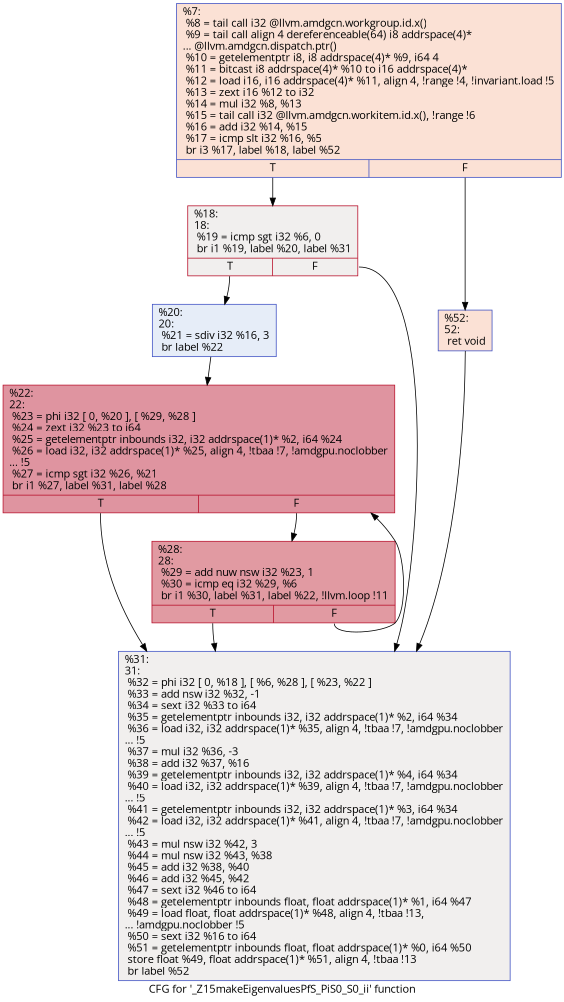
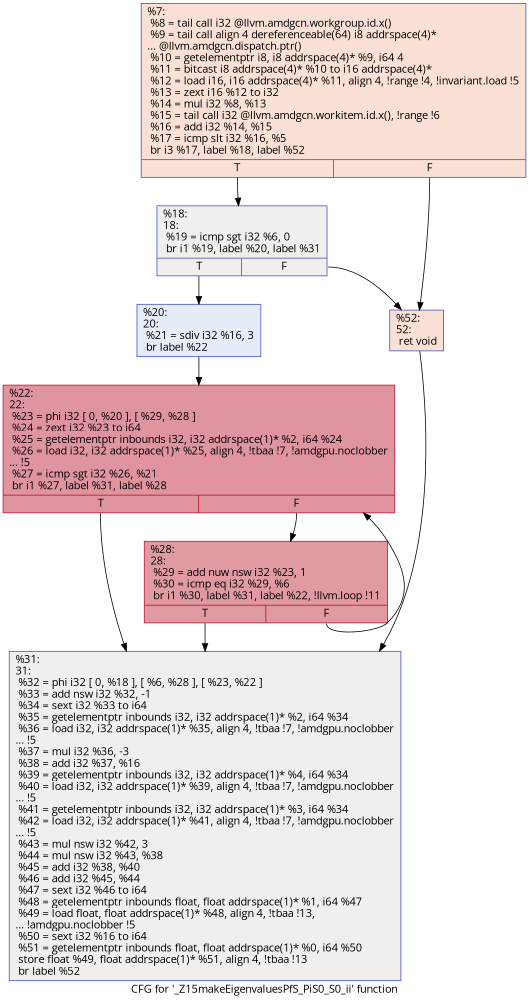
  digraph {
    fontname="Open Sans"
    label="CFG for '_Z15makeEigenvaluesPfS_PiS0_S0_ii' function"
    node [color="#3d50c3ff" fillcolor="#f7bca170" fontname="Open Sans" shape=record style=filled]
    edge [fontname="Open Sans" tailport=s0]
    n1 [label="{%7:\l  %8 = tail call i32 @llvm.amdgcn.workgroup.id.x()\l  %9 = tail call align 4 dereferenceable(64) i8 addrspace(4)*\l... @llvm.amdgcn.dispatch.ptr()\l  %10 = getelementptr i8, i8 addrspace(4)* %9, i64 4\l  %11 = bitcast i8 addrspace(4)* %10 to i16 addrspace(4)*\l  %12 = load i16, i16 addrspace(4)* %11, align 4, !range !4, !invariant.load !5\l  %13 = zext i16 %12 to i32\l  %14 = mul i32 %8, %13\l  %15 = tail call i32 @llvm.amdgcn.workitem.id.x(), !range !6\l  %16 = add i32 %14, %15\l  %17 = icmp slt i32 %16, %5\l  br i3 %17, label %18, label %52\l|{<s0>T|<s1>F}}"]
-   n2 [color="#b70d28ff" fillcolor="#e0dbd870" label="{%18:\l18:                                               \l  %19 = icmp sgt i32 %6, 0\l  br i1 %19, label %20, label %31\l|{<s0>T|<s1>F}}"]
+   n2 [fillcolor="#e0dbd870" label="{%18:\l18:                                               \l  %19 = icmp sgt i32 %6, 0\l  br i1 %19, label %20, label %31\l|{<s0>T|<s1>F}}"]
    n3 [label="{%52:\l52:                                               \l  ret void\l}"]
    n4 [fillcolor="#c7d7f070" label="{%20:\l20:                                               \l  %21 = sdiv i32 %16, 3\l  br label %22\l}"]
-   n5 [fillcolor="#e0dbd870" label="{%31:\l31:                                               \l  %32 = phi i32 [ 0, %18 ], [ %6, %28 ], [ %23, %22 ]\l  %33 = add nsw i32 %32, -1\l  %34 = sext i32 %33 to i64\l  %35 = getelementptr inbounds i32, i32 addrspace(1)* %2, i64 %34\l  %36 = load i32, i32 addrspace(1)* %35, align 4, !tbaa !7, !amdgpu.noclobber\l... !5\l  %37 = mul i32 %36, -3\l  %38 = add i32 %37, %16\l  %39 = getelementptr inbounds i32, i32 addrspace(1)* %4, i64 %34\l  %40 = load i32, i32 addrspace(1)* %39, align 4, !tbaa !7, !amdgpu.noclobber\l... !5\l  %41 = getelementptr inbounds i32, i32 addrspace(1)* %3, i64 %34\l  %42 = load i32, i32 addrspace(1)* %41, align 4, !tbaa !7, !amdgpu.noclobber\l... !5\l  %43 = mul nsw i32 %42, 3\l  %44 = mul nsw i32 %43, %38\l  %45 = add i32 %38, %40\l  %46 = add i32 %45, %42\l  %47 = sext i32 %46 to i64\l  %48 = getelementptr inbounds float, float addrspace(1)* %1, i64 %47\l  %49 = load float, float addrspace(1)* %48, align 4, !tbaa !13,\l... !amdgpu.noclobber !5\l  %50 = sext i32 %16 to i64\l  %51 = getelementptr inbounds float, float addrspace(1)* %0, i64 %50\l  store float %49, float addrspace(1)* %51, align 4, !tbaa !13\l  br label %52\l}"]
+   n5 [fillcolor="#e0dbd870" label="{%31:\l31:                                               \l  %32 = phi i32 [ 0, %18 ], [ %6, %28 ], [ %23, %22 ]\l  %33 = add nsw i32 %32, -1\l  %34 = sext i32 %33 to i64\l  %35 = getelementptr inbounds i32, i32 addrspace(1)* %2, i64 %34\l  %36 = load i32, i32 addrspace(1)* %35, align 4, !tbaa !7, !amdgpu.noclobber\l... !5\l  %37 = mul i32 %36, -3\l  %38 = add i32 %37, %16\l  %39 = getelementptr inbounds i32, i32 addrspace(1)* %4, i64 %34\l  %40 = load i32, i32 addrspace(1)* %39, align 4, !tbaa !7, !amdgpu.noclobber\l... !5\l  %41 = getelementptr inbounds i32, i32 addrspace(1)* %3, i64 %34\l  %42 = load i32, i32 addrspace(1)* %41, align 4, !tbaa !7, !amdgpu.noclobber\l... !5\l  %43 = mul nsw i32 %42, 3\l  %44 = mul nsw i32 %43, %38\l  %45 = add i32 %38, %40\l  %46 = add i32 %45, %44\l  %47 = sext i32 %46 to i64\l  %48 = getelementptr inbounds float, float addrspace(1)* %1, i64 %47\l  %49 = load float, float addrspace(1)* %48, align 4, !tbaa !13,\l... !amdgpu.noclobber !5\l  %50 = sext i32 %16 to i64\l  %51 = getelementptr inbounds float, float addrspace(1)* %0, i64 %50\l  store float %49, float addrspace(1)* %51, align 4, !tbaa !13\l  br label %52\l}"]
    n6 [color="#b70d28ff" fillcolor="#b70d2870" label="{%22:\l22:                                               \l  %23 = phi i32 [ 0, %20 ], [ %29, %28 ]\l  %24 = zext i32 %23 to i64\l  %25 = getelementptr inbounds i32, i32 addrspace(1)* %2, i64 %24\l  %26 = load i32, i32 addrspace(1)* %25, align 4, !tbaa !7, !amdgpu.noclobber\l... !5\l  %27 = icmp sgt i32 %26, %21\l  br i1 %27, label %31, label %28\l|{<s0>T|<s1>F}}"]
    n7 [color="#b70d28ff" fillcolor="#bb1b2c70" label="{%28:\l28:                                               \l  %29 = add nuw nsw i32 %23, 1\l  %30 = icmp eq i32 %29, %6\l  br i1 %30, label %31, label %22, !llvm.loop !11\l|{<s0>T|<s1>F}}"]
    n1 -> n2
    n1 -> n3 [tailport=s1]
    n2 -> n4
-   n2 -> n5 [tailport=s1]
+   n2 -> n3 [tailport=s1]
    n3 -> n5
    n4 -> n6
    n6 -> n5
    n6 -> n7 [tailport=s1]
    n7 -> n5
    n7 -> n6 [tailport=s1]
  }
